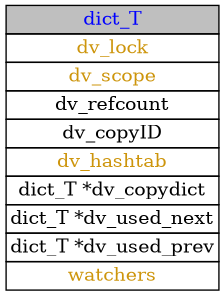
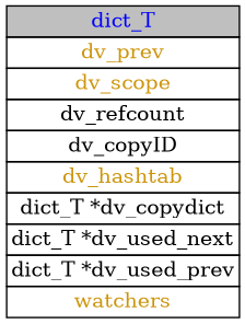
  digraph {
    fontname=Helvetica
    fontsize=10
-   n1 [color=black fillcolor=white fontcolor=black height=0 label=<     <TABLE BORDER="0" CELLBORDER="1" CELLSPACING="0">         <TR><TD BGCOLOR="grey75"><FONT COLOR="blue">dict_T</FONT></TD></TR>         <TR><TD PORT="f0" HREF="VarLockStatus.svg"><FONT COLOR="darkgoldenrod3">dv_lock</FONT></TD></TR>         <TR><TD PORT="f1" HREF="ScopeType.svg"><FONT COLOR="darkgoldenrod3">dv_scope</FONT></TD></TR>         <TR><TD PORT="f2">dv_refcount</TD></TR>         <TR><TD PORT="f3">dv_copyID</TD></TR>         <TR><TD PORT="f4" HREF="hashtab_T.svg"><FONT COLOR="darkgoldenrod3">dv_hashtab</FONT></TD></TR>         <TR><TD PORT="f5">dict_T *dv_copydict</TD></TR>         <TR><TD PORT="f6">dict_T *dv_used_next</TD></TR>         <TR><TD PORT="f7">dict_T *dv_used_prev</TD></TR>         <TR><TD PORT="f8" HREF="QUEUE.svg"><FONT COLOR="darkgoldenrod3">watchers</FONT></TD></TR>     </TABLE>> margin=0 shape=none style=filled width=0]
+   n1 [color=black fillcolor=white fontcolor=black height=0 label=<     <TABLE BORDER="0" CELLBORDER="1" CELLSPACING="0">         <TR><TD BGCOLOR="grey75"><FONT COLOR="blue">dict_T</FONT></TD></TR>         <TR><TD PORT="f0" HREF="VarLockStatus.svg"><FONT COLOR="darkgoldenrod3">dv_prev</FONT></TD></TR>         <TR><TD PORT="f1" HREF="ScopeType.svg"><FONT COLOR="darkgoldenrod3">dv_scope</FONT></TD></TR>         <TR><TD PORT="f2">dv_refcount</TD></TR>         <TR><TD PORT="f3">dv_copyID</TD></TR>         <TR><TD PORT="f4" HREF="hashtab_T.svg"><FONT COLOR="darkgoldenrod3">dv_hashtab</FONT></TD></TR>         <TR><TD PORT="f5">dict_T *dv_copydict</TD></TR>         <TR><TD PORT="f6">dict_T *dv_used_next</TD></TR>         <TR><TD PORT="f7">dict_T *dv_used_prev</TD></TR>         <TR><TD PORT="f8" HREF="QUEUE.svg"><FONT COLOR="darkgoldenrod3">watchers</FONT></TD></TR>     </TABLE>> margin=0 shape=none style=filled width=0]
  }
